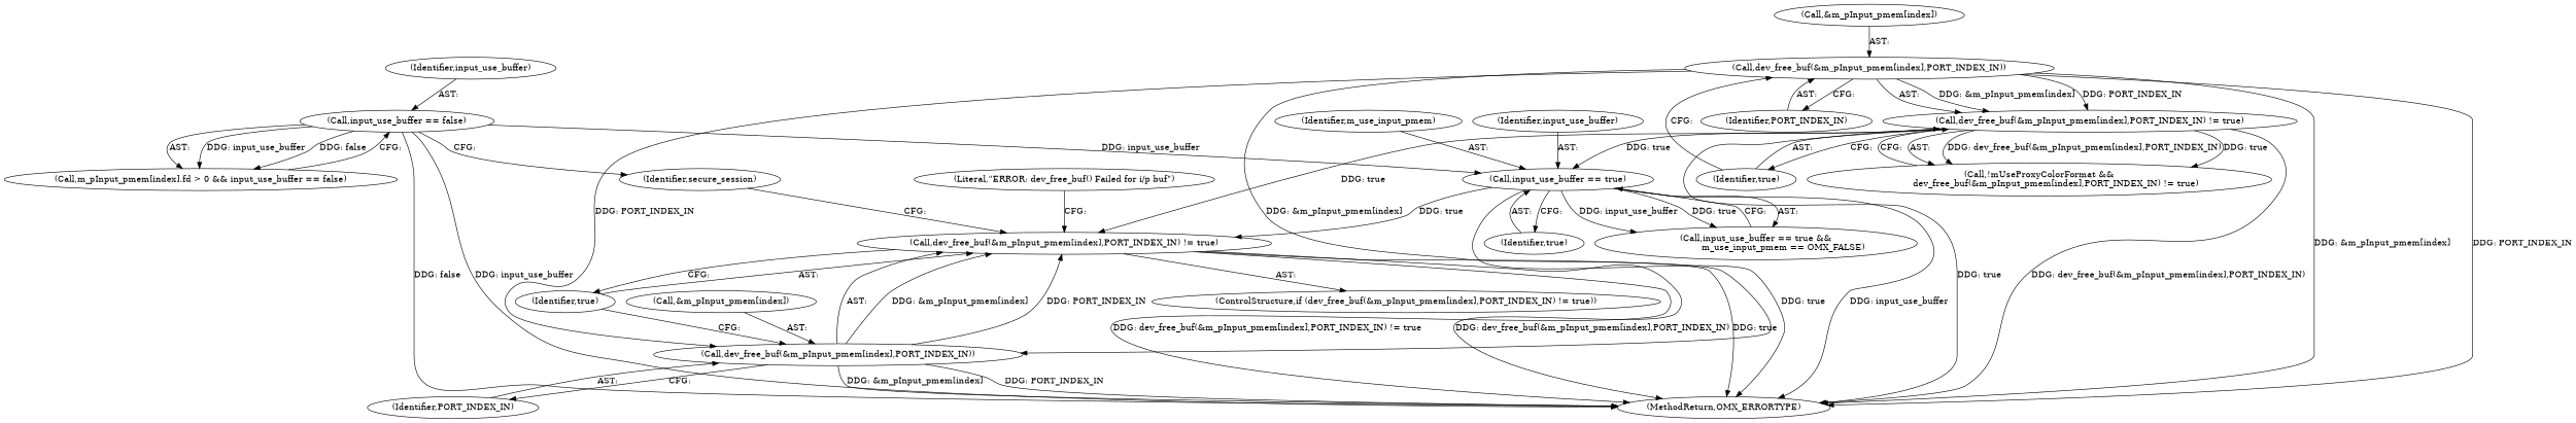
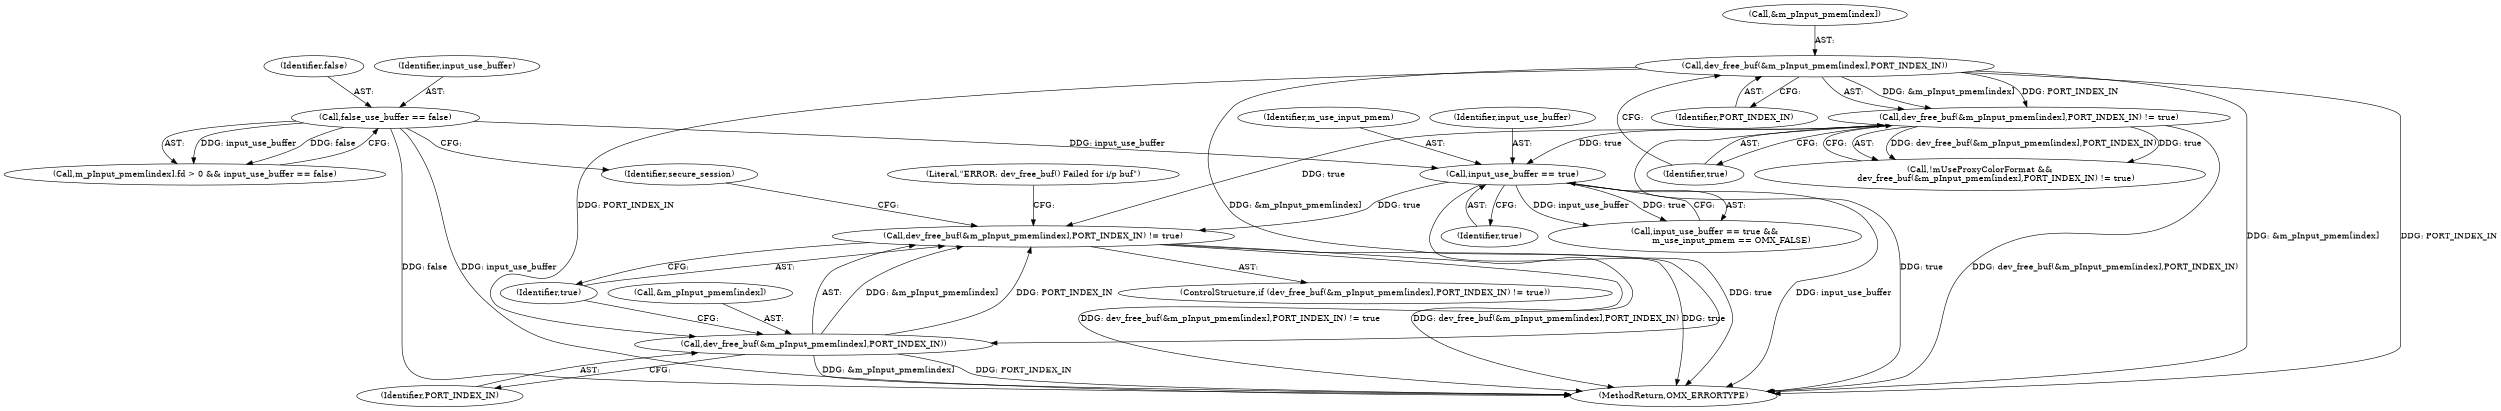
  digraph {
    n1 [label="(Call,dev_free_buf(&m_pInput_pmem[index],PORT_INDEX_IN) != true)"]
    n2 [label="(MethodReturn,OMX_ERRORTYPE)"]
    n3 [label="(Identifier,true)"]
    n4 [label="(ControlStructure,if (dev_free_buf(&m_pInput_pmem[index],PORT_INDEX_IN) != true))"]
    n5 [label="(Call,dev_free_buf(&m_pInput_pmem[index],PORT_INDEX_IN))"]
    n6 [label="(Identifier,PORT_INDEX_IN)"]
    n7 [label="(Call,dev_free_buf(&m_pInput_pmem[index],PORT_INDEX_IN))"]
    n8 [label="(Call,dev_free_buf(&m_pInput_pmem[index],PORT_INDEX_IN) != true)"]
    n9 [label="(Identifier,PORT_INDEX_IN)"]
    n10 [label="(Call,input_use_buffer == true)"]
    n11 [label="(Identifier,true)"]
    n12 [label="(Call,!mUseProxyColorFormat &&\n            dev_free_buf(&m_pInput_pmem[index],PORT_INDEX_IN) != true)"]
    n13 [label="(Identifier,true)"]
    n14 [label="(Call,input_use_buffer == true &&\n                    m_use_input_pmem == OMX_FALSE)"]
-   n15 [label="(Call,input_use_buffer == false)"]
+   n15 [label="(Call,false_use_buffer == false)"]
    n16 [label="(Call,m_pInput_pmem[index].fd > 0 && input_use_buffer == false)"]
    n17 [label="(Identifier,secure_session)"]
+   n18 [label="(Identifier,false)"]
    n19 [label="(Identifier,input_use_buffer)"]
    n20 [label="(Identifier,input_use_buffer)"]
    n21 [label="(Call,&m_pInput_pmem[index])"]
    n22 [label="(Call,&m_pInput_pmem[index])"]
    n23 [label="(Literal,\"ERROR: dev_free_buf() Failed for i/p buf\")"]
    n24 [label="(Identifier,m_use_input_pmem)"]
    n1 -> n2 [label="DDG: true"]
    n1 -> n2 [label="DDG: dev_free_buf(&m_pInput_pmem[index],PORT_INDEX_IN) != true"]
    n1 -> n2 [label="DDG: dev_free_buf(&m_pInput_pmem[index],PORT_INDEX_IN)"]
    n1 -> n3 [label="CFG: "]
    n1 -> n4 [label="AST: "]
    n3 -> n1 [label="AST: "]
    n3 -> n5 [label="CFG: "]
    n5 -> n1 [label="AST: "]
    n5 -> n1 [label="DDG: &m_pInput_pmem[index]"]
    n5 -> n1 [label="DDG: PORT_INDEX_IN"]
    n5 -> n2 [label="DDG: &m_pInput_pmem[index]"]
    n5 -> n2 [label="DDG: PORT_INDEX_IN"]
    n5 -> n6 [label="CFG: "]
    n6 -> n5 [label="AST: "]
    n7 -> n2 [label="DDG: &m_pInput_pmem[index]"]
    n7 -> n2 [label="DDG: PORT_INDEX_IN"]
    n7 -> n5 [label="DDG: &m_pInput_pmem[index]"]
    n7 -> n5 [label="DDG: PORT_INDEX_IN"]
    n7 -> n8 [label="AST: "]
    n7 -> n8 [label="DDG: &m_pInput_pmem[index]"]
    n7 -> n8 [label="DDG: PORT_INDEX_IN"]
    n7 -> n9 [label="CFG: "]
    n8 -> n1 [label="DDG: true"]
    n8 -> n2 [label="DDG: dev_free_buf(&m_pInput_pmem[index],PORT_INDEX_IN)"]
    n8 -> n2 [label="DDG: true"]
    n8 -> n10 [label="DDG: true"]
    n8 -> n11 [label="CFG: "]
    n8 -> n12 [label="AST: "]
    n8 -> n12 [label="DDG: dev_free_buf(&m_pInput_pmem[index],PORT_INDEX_IN)"]
    n8 -> n12 [label="DDG: true"]
    n9 -> n7 [label="AST: "]
    n10 -> n1 [label="DDG: true"]
    n10 -> n2 [label="DDG: input_use_buffer"]
    n10 -> n2 [label="DDG: true"]
    n10 -> n13 [label="CFG: "]
    n10 -> n14 [label="AST: "]
    n10 -> n14 [label="DDG: input_use_buffer"]
    n10 -> n14 [label="DDG: true"]
    n11 -> n7 [label="CFG: "]
    n11 -> n8 [label="AST: "]
    n12 -> n8 [label="CFG: "]
    n13 -> n10 [label="AST: "]
    n14 -> n10 [label="CFG: "]
    n15 -> n2 [label="DDG: input_use_buffer"]
    n15 -> n2 [label="DDG: false"]
    n15 -> n10 [label="DDG: input_use_buffer"]
    n15 -> n16 [label="AST: "]
    n15 -> n16 [label="DDG: input_use_buffer"]
    n15 -> n16 [label="DDG: false"]
    n15 -> n17 [label="CFG: "]
    n16 -> n15 [label="CFG: "]
    n17 -> n1 [label="CFG: "]
+   n18 -> n15 [label="AST: "]
    n19 -> n10 [label="AST: "]
    n20 -> n15 [label="AST: "]
    n21 -> n5 [label="AST: "]
    n22 -> n7 [label="AST: "]
    n23 -> n1 [label="CFG: "]
    n24 -> n10 [label="AST: "]
  }
